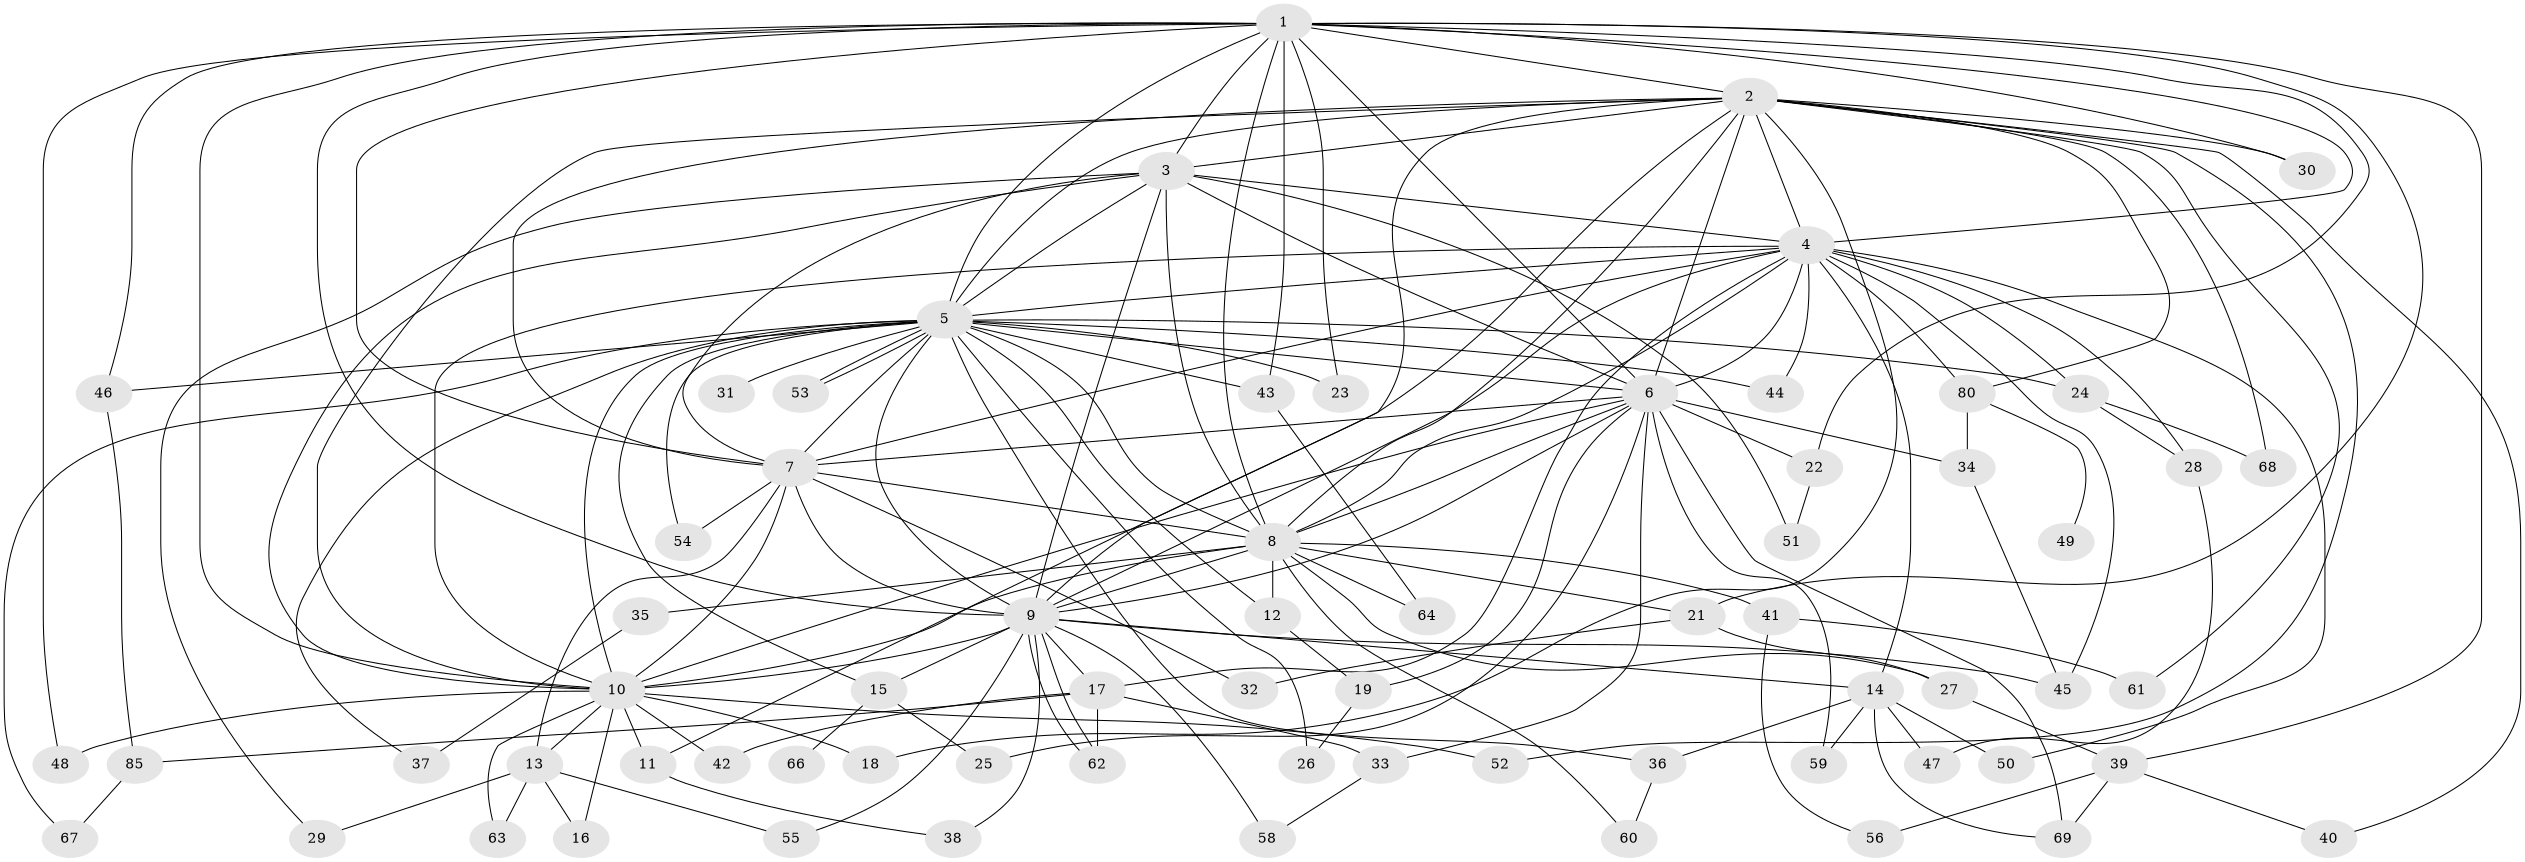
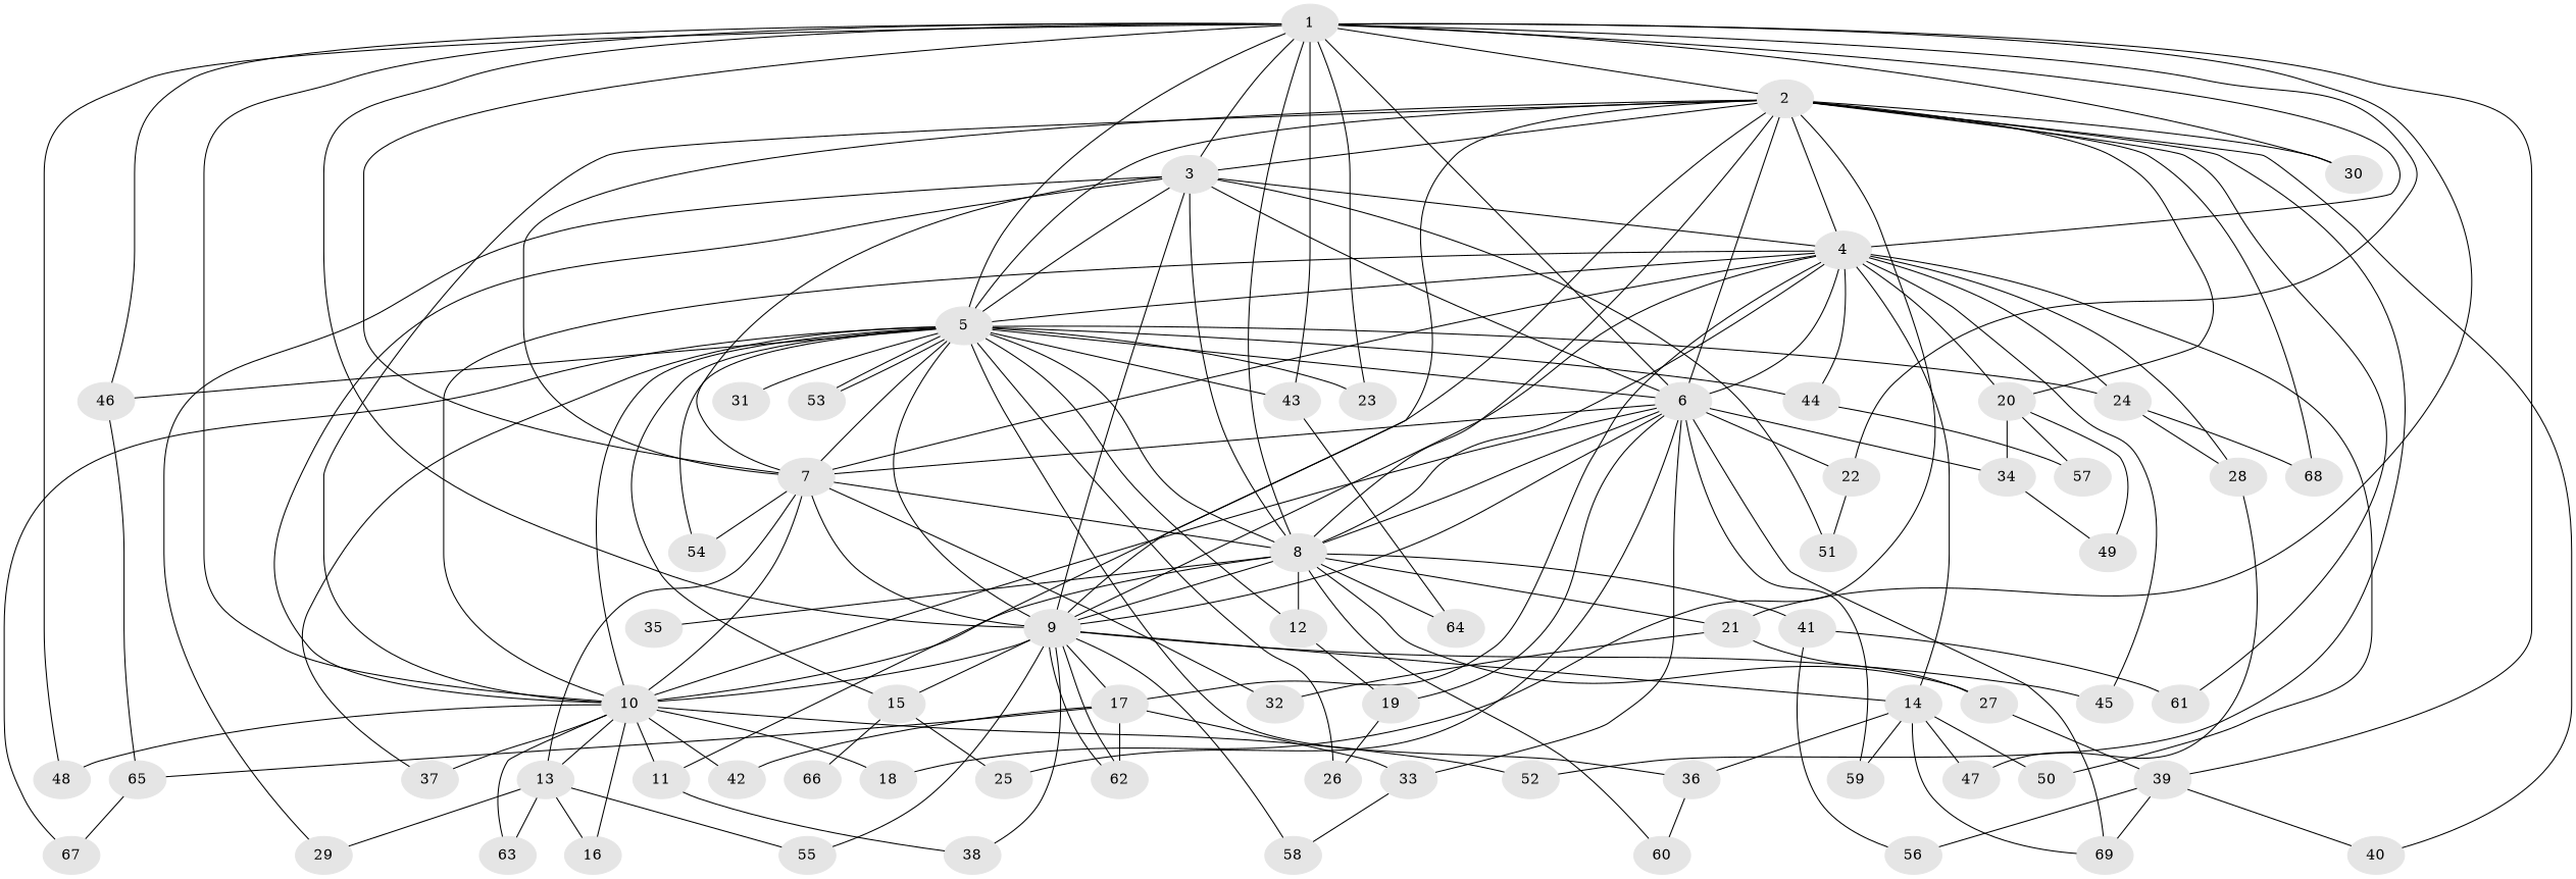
  graph {
    node [color=gray90 style=filled]
    1
    2
    3
    4
    5
    6
    7
    8
    9
    10
    21
    22
    23
    30
    39
    43
    46
    48
    11
    18
-   20 [label=80]
+   20
    40
    52
    61
    68
    29
    51
    14
    17
    24
    28
    44
    45
    50
    12
    15
    26
    31
    36
    37
    53
    54
    67
    19
    25
    33
    34
    59
    69
    13
    32
    27
    35
    41
    60
    64
    38
    55
    58
    62
    16
    42
    63
    56
-   65 [label=85]
+   65
    49
+   57
    47
    66
    1 -- 2
    1 -- 3
    1 -- 4
    1 -- 5
    1 -- 6
    1 -- 7
    1 -- 8
    1 -- 9
    1 -- 10
    1 -- 21
    1 -- 22
    1 -- 23
    1 -- 30
    1 -- 39
    1 -- 43
    1 -- 46
    1 -- 48
    2 -- 3
    2 -- 4
    2 -- 5
    2 -- 6
    2 -- 7
    2 -- 8
    2 -- 9
    2 -- 10
    2 -- 30
    2 -- 11
    2 -- 18
    2 -- 20
    2 -- 40
    2 -- 52
    2 -- 61
    2 -- 68
    3 -- 4
    3 -- 5
    3 -- 6
    3 -- 7
    3 -- 8
    3 -- 9
    3 -- 10
    3 -- 29
    3 -- 51
    4 -- 5
    4 -- 6
    4 -- 7
    4 -- 8
    4 -- 9
    4 -- 10
    4 -- 20
    4 -- 14
    4 -- 17
    4 -- 24
    4 -- 28
    4 -- 44
    4 -- 45
    4 -- 50
    5 -- 6
    5 -- 7
    5 -- 8
    5 -- 9
    5 -- 10
    5 -- 23
    5 -- 43
    5 -- 46
    5 -- 24
    5 -- 44
    5 -- 12
    5 -- 15
    5 -- 26
    5 -- 31
    5 -- 36
    5 -- 37
    5 -- 53
    5 -- 53
    5 -- 54
    5 -- 67
    6 -- 7
    6 -- 8
    6 -- 9
    6 -- 10
    6 -- 22
    6 -- 19
    6 -- 25
    6 -- 33
    6 -- 34
    6 -- 59
    6 -- 69
    7 -- 8
    7 -- 9
    7 -- 10
    7 -- 54
    7 -- 13
    7 -- 32
    8 -- 9
    8 -- 10
    8 -- 21
    8 -- 12
    8 -- 27
    8 -- 35
    8 -- 41
    8 -- 60
    8 -- 64
    9 -- 10
    9 -- 14
    9 -- 17
    9 -- 45
    9 -- 15
    9 -- 38
    9 -- 55
    9 -- 58
    9 -- 62
    9 -- 62
    10 -- 48
    10 -- 11
    10 -- 18
    10 -- 52
-   35 -- 37
+   10 -- 37
    10 -- 13
    10 -- 16
    10 -- 42
    10 -- 63
    21 -- 32
    21 -- 27
    22 -- 51
    39 -- 40
    39 -- 69
    39 -- 56
    43 -- 64
    46 -- 65
    11 -- 38
    20 -- 34
    20 -- 49
+   20 -- 57
    14 -- 50
    14 -- 36
    14 -- 59
    14 -- 69
    14 -- 47
    17 -- 33
    17 -- 62
    17 -- 42
    17 -- 65
    24 -- 68
    24 -- 28
    28 -- 47
+   44 -- 57
    12 -- 19
    15 -- 25
    15 -- 66
    36 -- 60
    19 -- 26
    33 -- 58
-   34 -- 45
+   34 -- 49
    13 -- 29
    13 -- 55
    13 -- 16
    13 -- 63
    27 -- 39
    41 -- 61
    41 -- 56
    65 -- 67
  }
